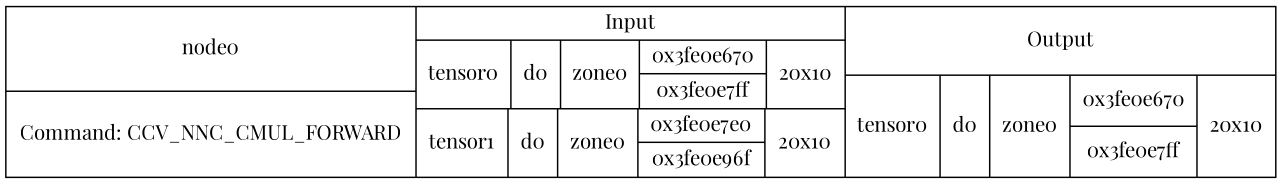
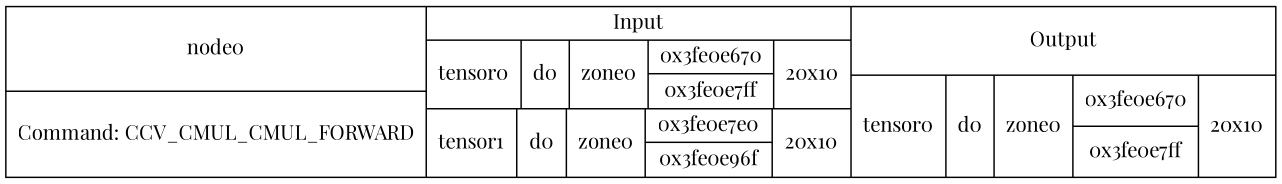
  digraph {
    compound=true
    fontname="Playfair Display"
-   n1 [label="{node0|Command: CCV_NNC_CMUL_FORWARD}|{Input|{tensor0|d0|zone0|{0x3fe0e670|0x3fe0e7ff}|20x10}|{tensor1|d0|zone0|{0x3fe0e7e0|0x3fe0e96f}|20x10}}|{Output|{tensor0|d0|zone0|{0x3fe0e670|0x3fe0e7ff}|20x10}}" shape=record fontname="Playfair Display"]
+   n1 [label="{node0|Command: CCV_CMUL_CMUL_FORWARD}|{Input|{tensor0|d0|zone0|{0x3fe0e670|0x3fe0e7ff}|20x10}|{tensor1|d0|zone0|{0x3fe0e7e0|0x3fe0e96f}|20x10}}|{Output|{tensor0|d0|zone0|{0x3fe0e670|0x3fe0e7ff}|20x10}}" shape=record fontname="Playfair Display"]
  }
